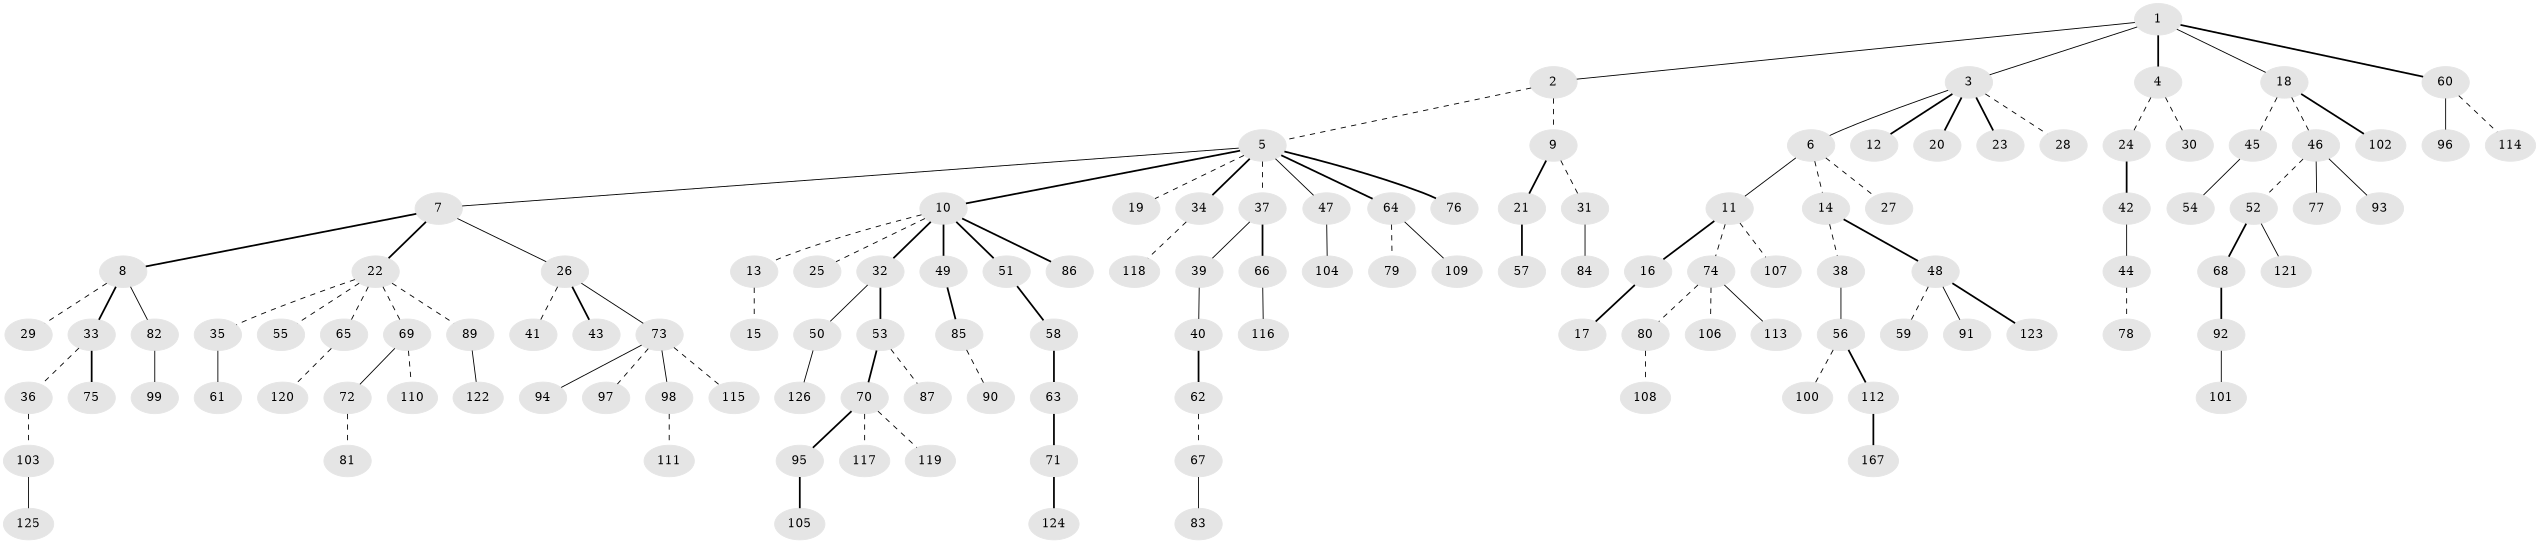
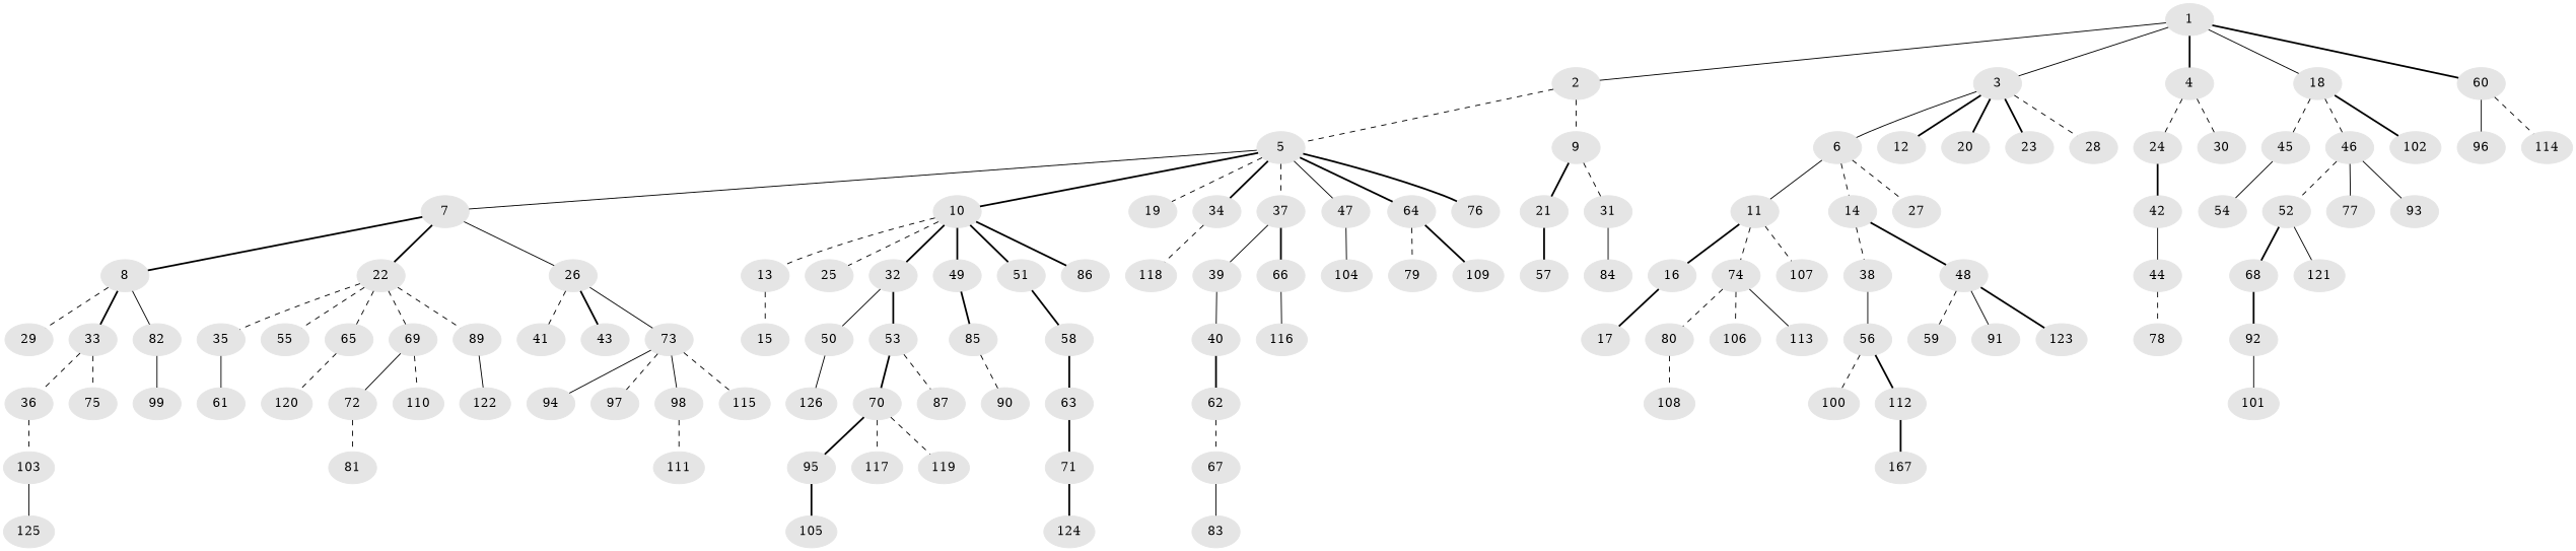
  graph {
    node [color=gray90 style=filled]
    edge [style=dashed]
    1
    2
    3
    4
    18
    60
    5
    9
    6
    12
    20
    23
    28
    24
    30
    45
    46
    102
    96
    114
    7
    10
    19
    34
    37
    47
    64
    76
    21
    31
    11
    14
    27
    42
    8
    22
    26
    13
    25
    32
    49
    51
    86
    118
    39
    66
    104
    79
    109
    16
    74
    107
    38
    48
    29
    33
    82
    35
    55
    65
    69
    89
    41
    43
    73
    36
    75
    99
    57
    84
    15
    50
    53
    85
    58
    17
    80
    106
    113
    56
    59
    91
    123
    54
    52
    77
    93
    61
    120
    72
    110
    122
    44
    94
    97
    98
    115
    126
    70
    87
    103
    125
    40
    116
    100
    112
    62
    67
    78
    68
    121
    90
    63
    92
    95
    117
    119
    n118 [label=167]
    71
    83
    124
    101
    81
    105
    111
    108
    1 -- 2 [style=solid]
    1 -- 3 [style=solid]
    1 -- 4 [style=bold]
    1 -- 18 [style=solid]
    1 -- 60 [style=bold]
    2 -- 5
    2 -- 9
    3 -- 6 [style=solid]
    3 -- 12 [style=bold]
    3 -- 20 [style=bold]
    3 -- 23 [style=bold]
    3 -- 28
    4 -- 24
    4 -- 30
    18 -- 45
    18 -- 46
    18 -- 102 [style=bold]
    60 -- 96 [style=solid]
    60 -- 114
    5 -- 7 [style=solid]
    5 -- 10 [style=bold]
    5 -- 19
    5 -- 34 [style=bold]
    5 -- 37
    5 -- 47 [style=solid]
    5 -- 64 [style=bold]
    5 -- 76 [style=bold]
    9 -- 21 [style=bold]
    9 -- 31
    6 -- 11 [style=solid]
    6 -- 14
    6 -- 27
    24 -- 42 [style=bold]
    45 -- 54 [style=solid]
    46 -- 52
    46 -- 77 [style=solid]
    46 -- 93 [style=solid]
    7 -- 8 [style=bold]
    7 -- 22 [style=bold]
    7 -- 26 [style=solid]
    10 -- 13
    10 -- 25
    10 -- 32 [style=bold]
    10 -- 49 [style=bold]
    10 -- 51 [style=bold]
    10 -- 86 [style=bold]
    34 -- 118
    37 -- 39 [style=solid]
    37 -- 66 [style=bold]
    47 -- 104 [style=solid]
    64 -- 79
-   64 -- 109 [style=solid]
+   64 -- 109 [style=bold]
    21 -- 57 [style=bold]
    31 -- 84 [style=solid]
    11 -- 16 [style=bold]
    11 -- 74
    11 -- 107
    14 -- 38
    14 -- 48 [style=bold]
    42 -- 44 [style=solid]
    8 -- 29
    8 -- 33 [style=bold]
    8 -- 82 [style=solid]
    22 -- 35
    22 -- 55
    22 -- 65
    22 -- 69
    22 -- 89
    26 -- 41
    26 -- 43 [style=bold]
    26 -- 73 [style=solid]
    13 -- 15
    32 -- 50 [style=solid]
    32 -- 53 [style=bold]
    49 -- 85 [style=bold]
    51 -- 58 [style=bold]
    39 -- 40 [style=solid]
    66 -- 116 [style=solid]
    16 -- 17 [style=bold]
    74 -- 80
    74 -- 106
    74 -- 113 [style=solid]
    38 -- 56 [style=solid]
    48 -- 59
    48 -- 91 [style=solid]
    48 -- 123 [style=bold]
    33 -- 36
-   33 -- 75 [style=bold]
+   33 -- 75
    82 -- 99 [style=solid]
    35 -- 61 [style=solid]
    65 -- 120
    69 -- 72 [style=solid]
    69 -- 110
    89 -- 122 [style=solid]
    73 -- 94 [style=solid]
    73 -- 97
    73 -- 98 [style=solid]
    73 -- 115
    36 -- 103
    50 -- 126 [style=solid]
    53 -- 70 [style=bold]
    53 -- 87
    85 -- 90
    58 -- 63 [style=bold]
    80 -- 108
    56 -- 100
    56 -- 112 [style=bold]
    52 -- 68 [style=bold]
    52 -- 121 [style=solid]
    72 -- 81
    44 -- 78
    98 -- 111
    70 -- 95 [style=bold]
    70 -- 117
    70 -- 119
    103 -- 125 [style=solid]
    40 -- 62 [style=bold]
    112 -- n118 [style=bold]
    62 -- 67
    67 -- 83 [style=solid]
    68 -- 92 [style=bold]
    63 -- 71 [style=bold]
    92 -- 101 [style=solid]
    95 -- 105 [style=bold]
    71 -- 124 [style=bold]
  }
